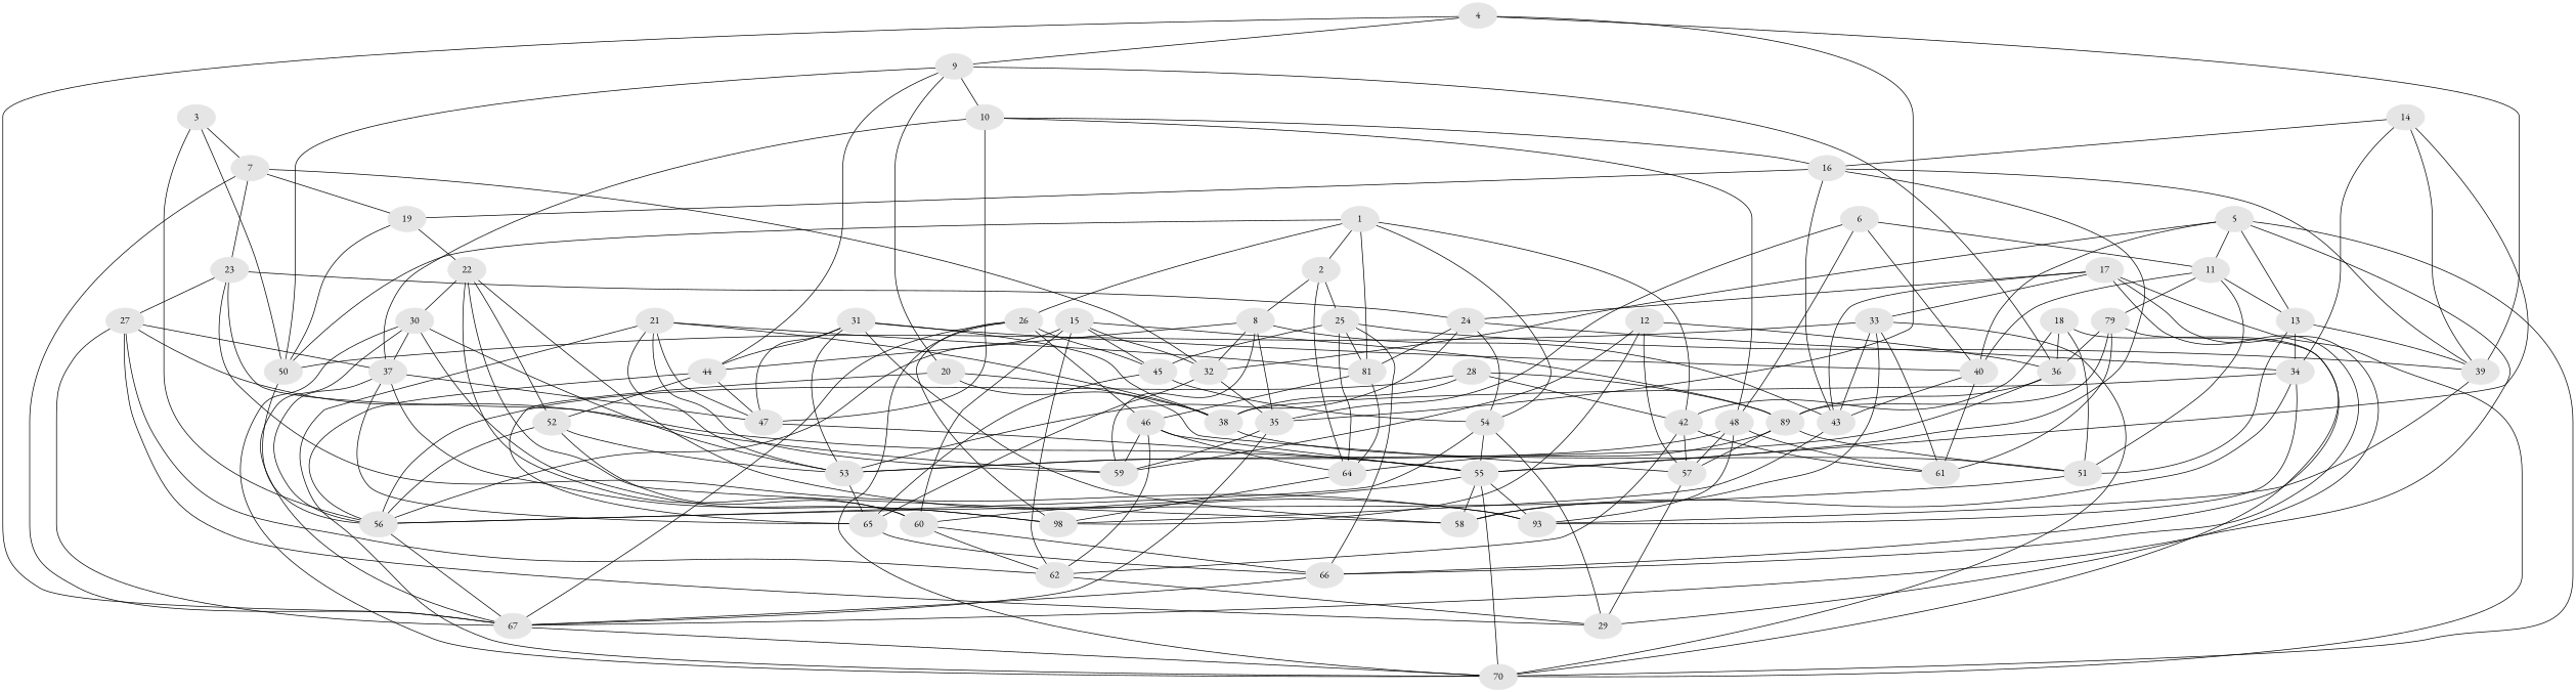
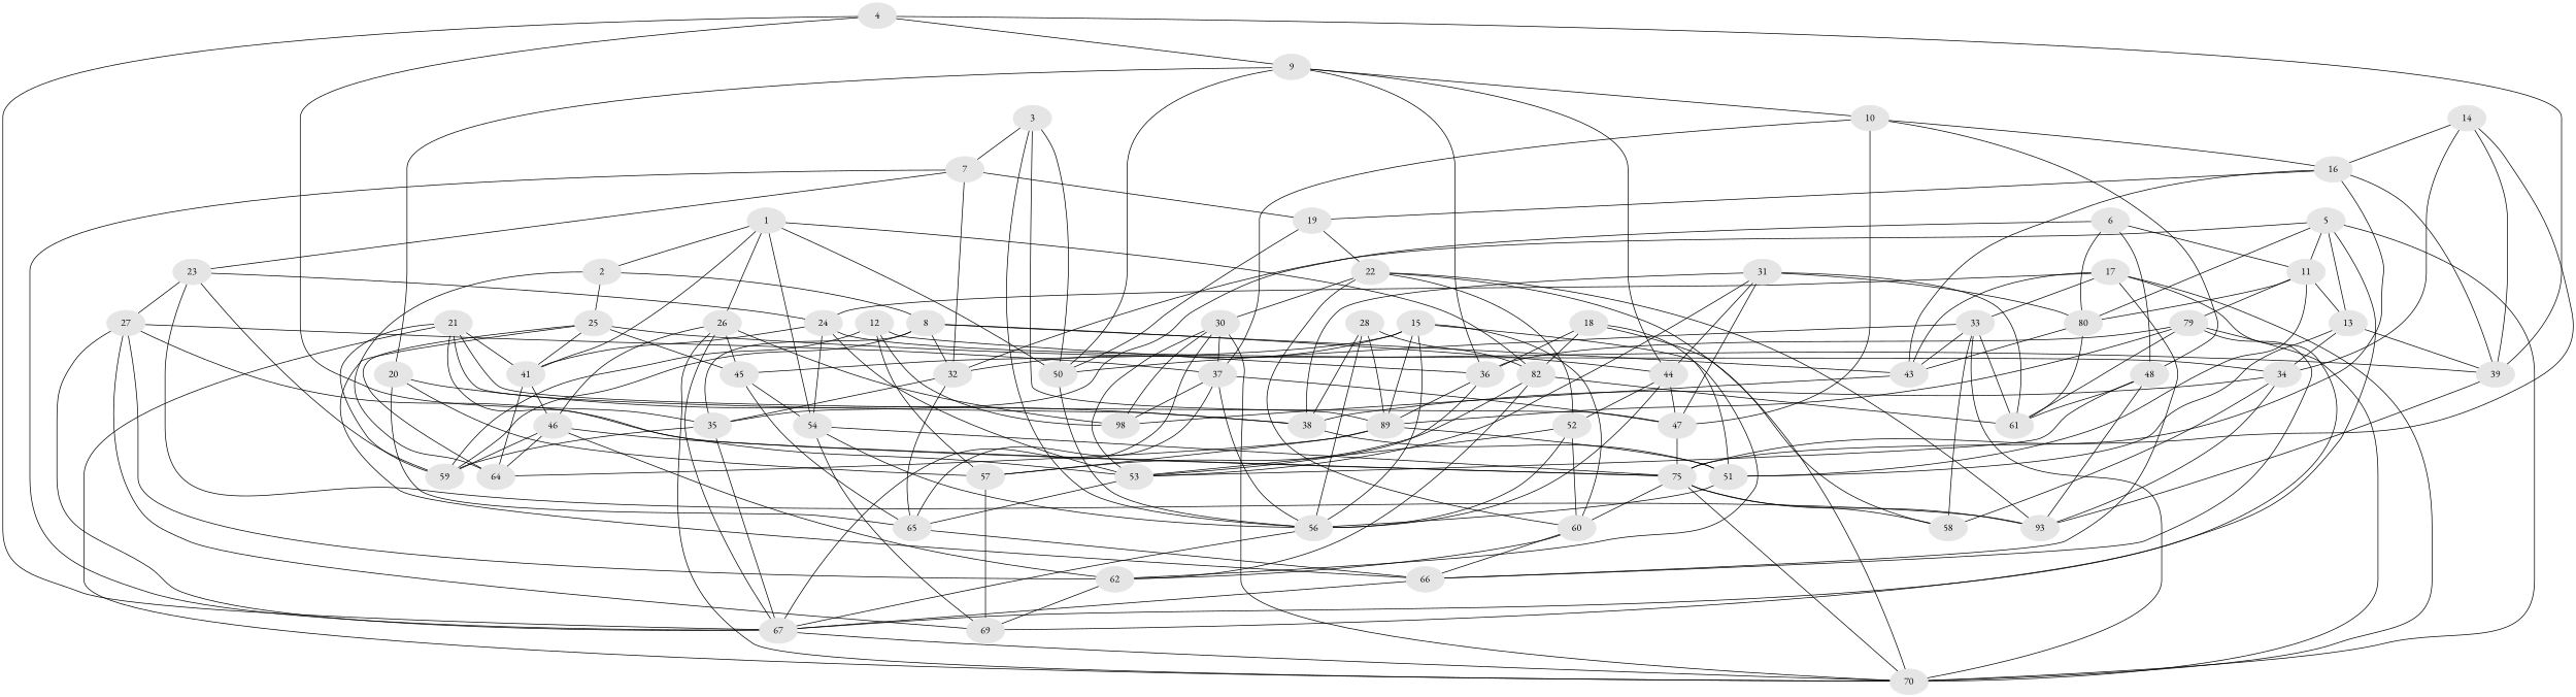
  graph {
    fontname="EB Garamond"
    node [color=gray90 fontname="EB Garamond" style=filled]
    edge [fontname="EB Garamond" weight=1.0]
    1
    2
    26
-   41 [label=81]
-   42
+   41
+   42 [label=82]
    50
    54
    8
    25
    64
    67
    70
    45
    n14 [label=98]
    46
    57
    62
    61
    56
-   69 [label=29]
-   55
+   69
+   55 [label=75]
    35
    32
    43
    44
    59
    39
    66
    3
    7
    n31 [label=89]
    23
    19
    51
    4
    9
    10
    20
    36
    n40 [label=93]
    5
    11
-   40
+   40 [label=80]
    13
    n45 [label=79]
    24
    27
    65
    6
    48
    53
    22
    47
    52
    16
    37
    38
    34
    12
    58
    14
    60
    15
    17
    33
    18
    30
    21
    28
    31
    1 -- 2
    1 -- 26
    1 -- 41
    1 -- 42
    1 -- 50
    1 -- 54
    2 -- 8
    2 -- 25
    2 -- 64
    26 -- 67
    26 -- 70
    26 -- 45
    26 -- n14
    26 -- 46
    41 -- 64
    41 -- 46
    42 -- 57
    42 -- 62
    42 -- 61
    50 -- 56
    54 -- 56
    54 -- 69
    54 -- 55
    8 -- 35
    8 -- 32
    8 -- 43
    8 -- 44
    8 -- 59
    25 -- 41
    25 -- 64
    25 -- 45
    25 -- 39
    25 -- 66
-   64 -- n14
    67 -- 70
    45 -- 54
    45 -- 65
    46 -- 64
    46 -- 62
    46 -- 55
    46 -- 59
    57 -- 69
    62 -- 69
    56 -- 67
    55 -- 70
    55 -- n40
    55 -- 58
    55 -- 60
    35 -- 67
    35 -- 59
    32 -- 35
    32 -- 65
    43 -- n14
    44 -- 56
    44 -- 47
    44 -- 52
    39 -- n40
    66 -- 67
    3 -- 50
    3 -- 56
    3 -- 7
+   3 -- n31
    7 -- 67
    7 -- 32
    7 -- 23
    7 -- 19
    n31 -- 64
    n31 -- 57
    n31 -- 51
    23 -- 59
    23 -- n40
    23 -- 24
    23 -- 27
    19 -- 50
    19 -- 22
    51 -- 56
    4 -- 67
    4 -- 35
    4 -- 39
    4 -- 9
    9 -- 50
    9 -- 44
    9 -- 10
    9 -- 20
    9 -- 36
    10 -- 48
    10 -- 47
    10 -- 16
    10 -- 37
    20 -- 57
    20 -- 65
    20 -- 38
    36 -- n31
    36 -- 53
    5 -- 67
    5 -- 70
    5 -- 32
    5 -- 11
    5 -- 40
    5 -- 13
    11 -- 51
    11 -- 40
    11 -- 13
    11 -- n45
    40 -- 61
    40 -- 43
    13 -- 39
    13 -- 51
    13 -- 34
+   n45 -- 70
    n45 -- 61
    n45 -- 66
    n45 -- n31
    n45 -- 36
    24 -- 41
    24 -- 54
    24 -- 53
    24 -- 34
    27 -- 67
    27 -- 62
    27 -- 69
    27 -- 55
    27 -- 37
    65 -- 66
    6 -- 35
    6 -- 11
    6 -- 40
    6 -- 48
-   48 -- 57
    48 -- 61
    48 -- n40
    48 -- 53
    53 -- 65
    22 -- n40
    22 -- 52
    22 -- 58
    22 -- 60
    22 -- 30
    47 -- 55
    52 -- 56
    52 -- 53
    52 -- 60
    16 -- 55
    16 -- 43
    16 -- 39
    16 -- 19
    37 -- n14
    37 -- 56
    37 -- 65
    37 -- 47
    38 -- 51
    34 -- n40
    34 -- 38
    34 -- 58
    12 -- n14
    12 -- 57
    12 -- 59
    12 -- 36
    14 -- 55
    14 -- 39
    14 -- 16
    14 -- 34
    60 -- 62
    60 -- 66
    15 -- 45
    15 -- 62
    15 -- 56
    15 -- 32
    15 -- n31
    15 -- 60
    17 -- 70
    17 -- 69
    17 -- 43
    17 -- 66
    17 -- 24
    17 -- 33
    33 -- 50
    33 -- 70
    33 -- 61
    33 -- 43
    33 -- 58
    18 -- 42
    18 -- 70
    18 -- 51
    18 -- 36
    30 -- 67
    30 -- 70
    30 -- n14
    30 -- 53
    30 -- 37
    21 -- 41
    21 -- 70
    21 -- 59
    21 -- 53
    21 -- 47
    21 -- 38
    28 -- 42
    28 -- 56
    28 -- n31
    28 -- 38
-   31 -- 58
+   31 -- 61
    31 -- 44
    31 -- 40
    31 -- 53
    31 -- 47
    31 -- 38
  }
